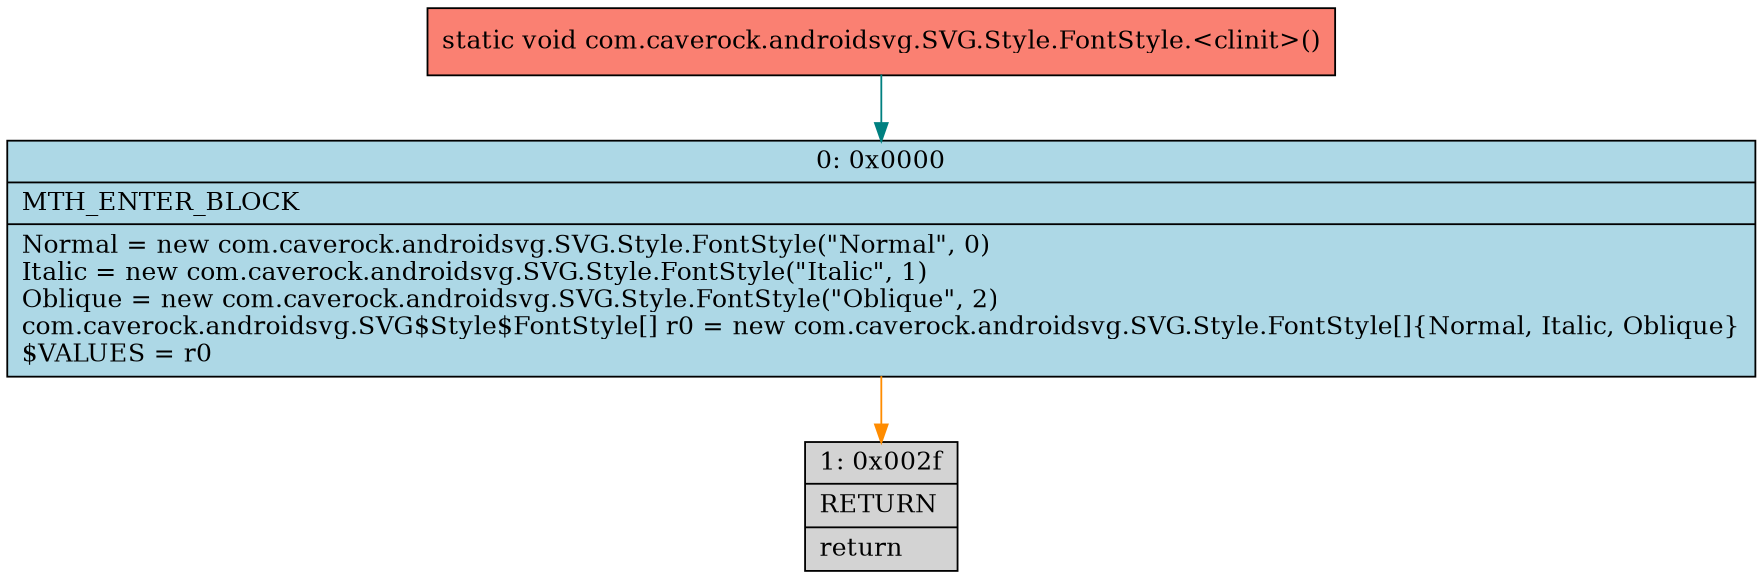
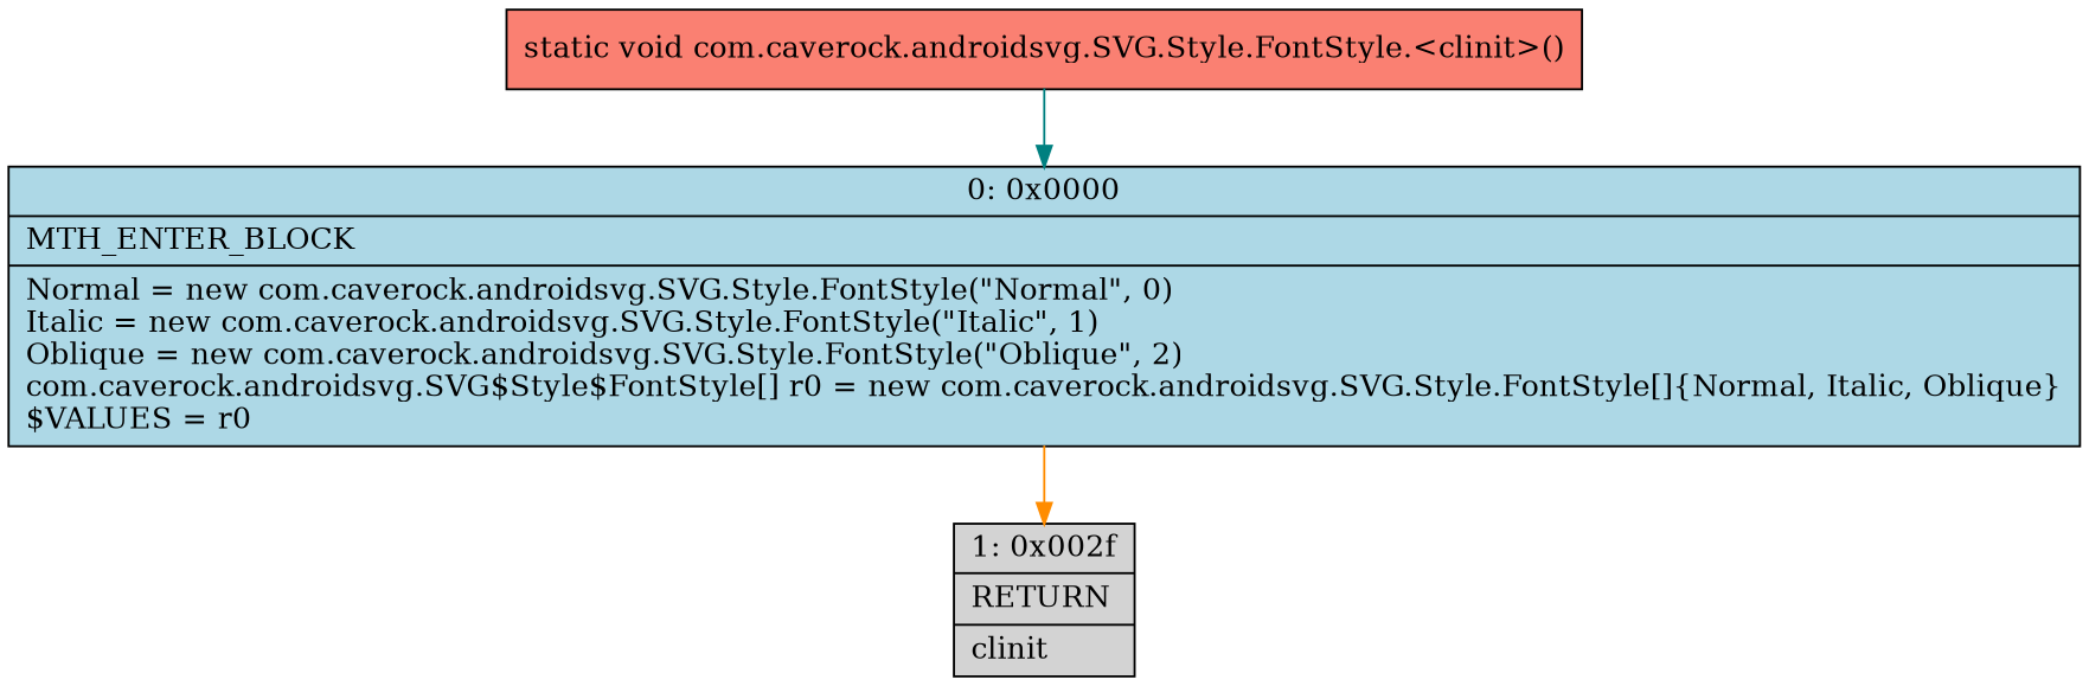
  digraph {
    node [shape=record style=filled]
    n1 [label="{0\:\ 0x0000|MTH_ENTER_BLOCK\l|Normal = new com.caverock.androidsvg.SVG.Style.FontStyle(\"Normal\", 0)\lItalic = new com.caverock.androidsvg.SVG.Style.FontStyle(\"Italic\", 1)\lOblique = new com.caverock.androidsvg.SVG.Style.FontStyle(\"Oblique\", 2)\lcom.caverock.androidsvg.SVG$Style$FontStyle[] r0 = new com.caverock.androidsvg.SVG.Style.FontStyle[]\{Normal, Italic, Oblique\}\l$VALUES = r0\l}" fillcolor=lightblue]
-   n2 [label="{1\:\ 0x002f|RETURN\l|return\l}" fillcolor=lightgrey]
+   n2 [label="{1\:\ 0x002f|RETURN\l|clinit\l}" fillcolor=lightgrey]
    n3 [label="{static void com.caverock.androidsvg.SVG.Style.FontStyle.\<clinit\>() }" fillcolor=salmon]
    n1 -> n2 [color=darkorange]
    n3 -> n1 [color=teal]
  }
